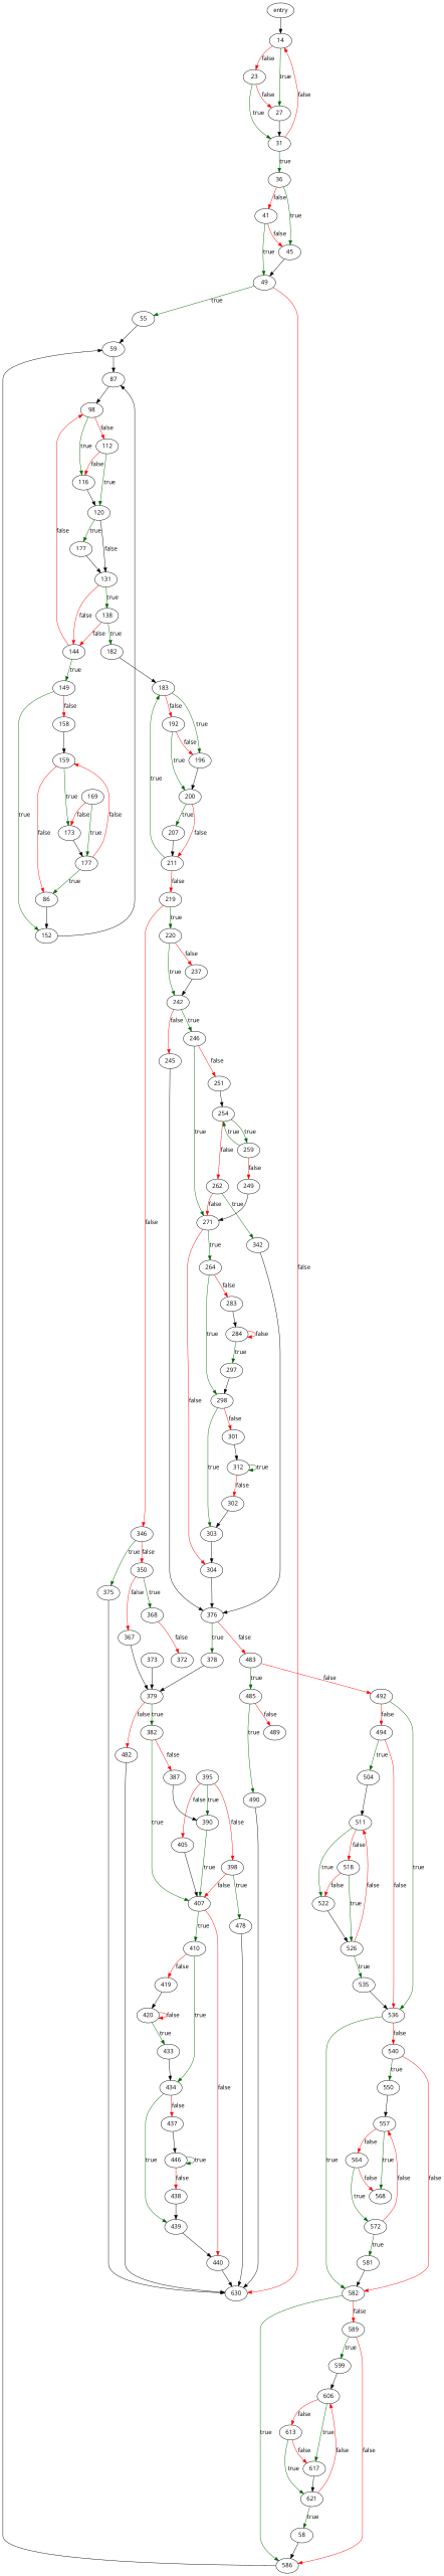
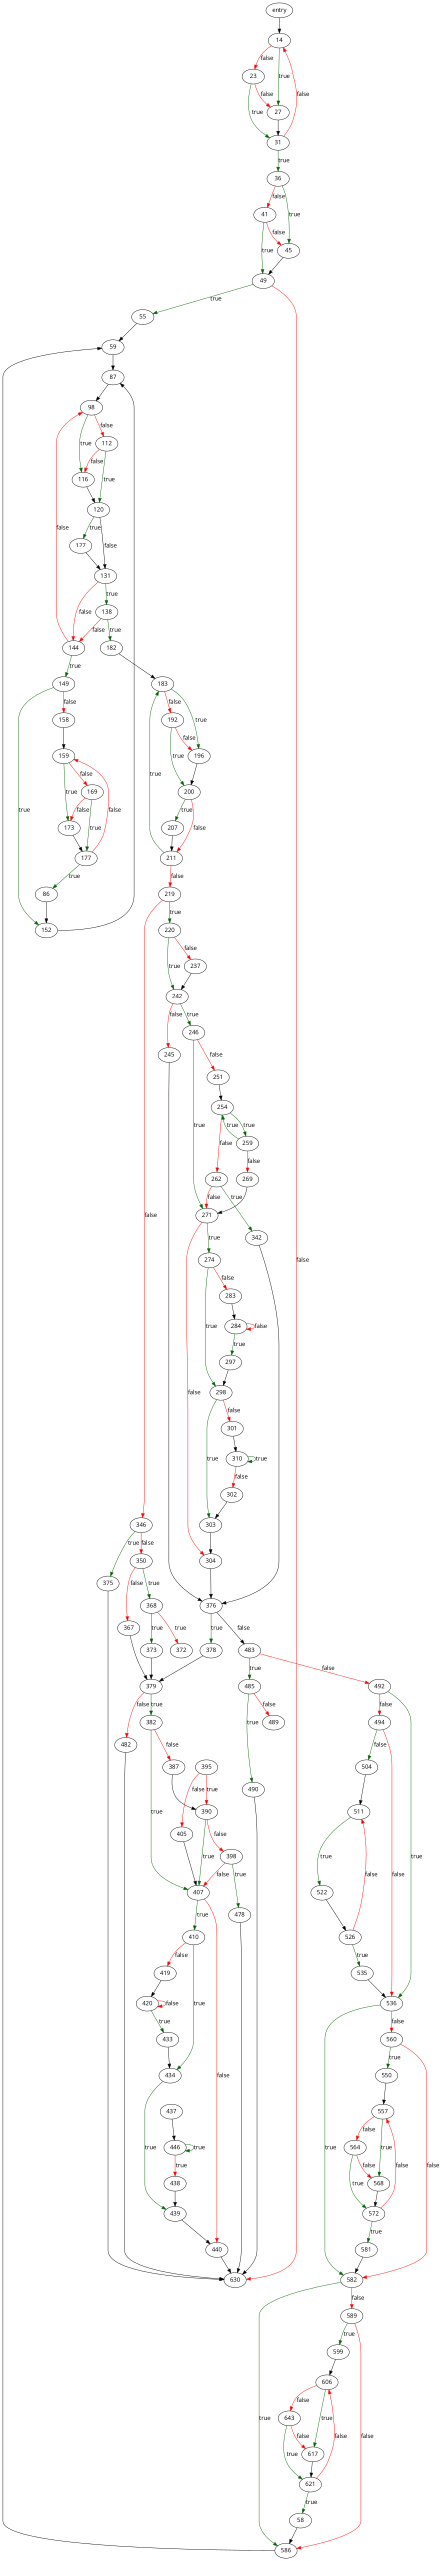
  digraph {
    fontname="Open Sans"
    node [fontname="Open Sans"]
    edge [fontname="Open Sans" color=darkgreen]
    n1 [label=entry]
    14
    23
    27
    31
    36
    41
    45
    49
    55
    630
    59
    87
    58
    586
    98
    86
    152
    112
    116
    120
    127
    131
    138
    144
    182
    149
    183
    158
    159
    169
    173
    177
    192
    196
    200
    207
    211
    219
    220
    346
    237
    242
    350
    375
    245
    246
    376
    251
    271
    378
    483
    254
-   274 [label=264]
+   274
    304
    259
    262
-   269 [label=249]
+   269
    342
    283
    298
    284
    301
    303
    297
-   310 [label=312]
+   310
    302
    367
    368
    379
    372
    373
    382
    482
    485
    492
    387
    407
    390
    410
    440
    398
    395
    405
    478
    419
    434
    420
    437
    439
    433
    446
    438
    489
    490
    494
    536
    504
-   540
+   540 [label=560]
    582
    511
-   518
    522
    526
    535
    550
    589
    557
    564
    568
    572
    581
    599
    606
-   613
+   613 [label=643]
    617
    621
    n1 -> 14 [color=""]
    14 -> 23 [color=red label=false]
    14 -> 27 [label=true]
    23 -> 27 [color=red label=false]
    23 -> 31 [label=true]
    27 -> 31 [color=""]
    31 -> 14 [color=red label=false]
    31 -> 36 [label=true]
    36 -> 41 [color=red label=false]
    36 -> 45 [label=true]
    41 -> 45 [color=red label=false]
    41 -> 49 [label=true]
    45 -> 49 [color=""]
    49 -> 55 [label=true]
    49 -> 630 [color=red label=false]
    55 -> 59 [color=""]
    59 -> 87 [color=""]
    87 -> 98 [color=""]
    58 -> 586 [color=""]
    586 -> 59 [color=""]
    98 -> 112 [color=red label=false]
    98 -> 116 [label=true]
    86 -> 152 [color=""]
    152 -> 87 [color=""]
    112 -> 116 [color=red label=false]
    112 -> 120 [label=true]
    116 -> 120 [color=""]
    120 -> 127 [label=true]
    120 -> 131 [color=black label=false]
    127 -> 131 [color=""]
    131 -> 138 [label=true]
    131 -> 144 [color=red label=false]
    138 -> 144 [color=red label=false]
    138 -> 182 [label=true]
    144 -> 98 [color=red label=false]
    144 -> 149 [label=true]
    182 -> 183 [color=""]
    149 -> 152 [label=true]
    149 -> 158 [color=red label=false]
    183 -> 192 [color=red label=false]
    183 -> 196 [label=true]
    158 -> 159 [color=""]
-   159 -> 86 [color=red label=false]
+   159 -> 169 [color=red label=false]
    159 -> 173 [label=true]
    169 -> 173 [color=red label=false]
    169 -> 177 [label=true]
    173 -> 177 [color=""]
    177 -> 86 [label=true]
    177 -> 159 [color=red label=false]
    192 -> 196 [color=red label=false]
    192 -> 200 [label=true]
    196 -> 200 [color=""]
    200 -> 207 [label=true]
    200 -> 211 [color=red label=false]
    207 -> 211 [color=""]
    211 -> 183 [label=true]
    211 -> 219 [color=red label=false]
    219 -> 220 [label=true]
    219 -> 346 [color=red label=false]
    220 -> 237 [color=red label=false]
    220 -> 242 [label=true]
    346 -> 350 [color=red label=false]
    346 -> 375 [label=true]
    237 -> 242 [color=""]
    242 -> 245 [color=red label=false]
    242 -> 246 [label=true]
    350 -> 367 [color=red label=false]
    350 -> 368 [label=true]
    375 -> 630 [color=""]
    245 -> 376 [color=""]
    246 -> 251 [color=red label=false]
    246 -> 271 [label=true]
    376 -> 378 [label=true]
-   376 -> 483 [color=red label=false]
+   376 -> 483 [color=black label=false]
    251 -> 254 [color=""]
    271 -> 274 [label=true]
    271 -> 304 [color=red label=false]
    378 -> 379 [color=""]
    483 -> 485 [label=true]
    483 -> 492 [color=red label=false]
    254 -> 259 [label=true]
    254 -> 262 [color=red label=false]
    274 -> 283 [color=red label=false]
    274 -> 298 [label=true]
    304 -> 376 [color=""]
    259 -> 254 [label=true]
    259 -> 269 [color=red label=false]
    262 -> 271 [color=red label=false]
    262 -> 342 [label=true]
    269 -> 271 [color=""]
    342 -> 376 [color=""]
    283 -> 284 [color=""]
    298 -> 301 [color=red label=false]
    298 -> 303 [label=true]
    284 -> 284 [color=red label=false]
    284 -> 297 [label=true]
    301 -> 310 [color=""]
    303 -> 304 [color=""]
    297 -> 298 [color=""]
    310 -> 310 [label=true]
    310 -> 302 [color=red label=false]
    302 -> 303 [color=""]
    367 -> 379 [color=""]
-   368 -> 372 [color=red label=false]
+   368 -> 372 [color=red label=true]
+   368 -> 373 [label=true]
    379 -> 382 [label=true]
    379 -> 482 [color=red label=false]
    373 -> 379 [color=""]
    382 -> 387 [color=red label=false]
    382 -> 407 [label=true]
    482 -> 630 [color=""]
    485 -> 489 [color=red label=false]
    485 -> 490 [label=true]
    492 -> 494 [color=red label=false]
    492 -> 536 [label=true]
    387 -> 390 [color=""]
    407 -> 410 [label=true]
    407 -> 440 [color=red label=false]
    390 -> 407 [label=true]
-   395 -> 398 [color=red label=false]
+   390 -> 398 [color=red label=false]
    410 -> 419 [color=red label=false]
    410 -> 434 [label=true]
    440 -> 630 [color=""]
    398 -> 407 [color=red label=false]
    398 -> 478 [label=true]
-   395 -> 390 [label=true]
+   395 -> 390 [color=red label=true]
    395 -> 405 [color=red label=false]
    405 -> 407 [color=""]
    478 -> 630 [color=""]
    419 -> 420 [color=""]
-   434 -> 437 [color=red label=false]
    434 -> 439 [label=true]
    420 -> 420 [color=red label=false]
    420 -> 433 [label=true]
    437 -> 446 [color=""]
    439 -> 440 [color=""]
    433 -> 434 [color=""]
    446 -> 446 [label=true]
-   446 -> 438 [color=red label=false]
+   446 -> 438 [color=red label=true]
    438 -> 439 [color=""]
    490 -> 630 [color=""]
    494 -> 536 [color=red label=false]
-   494 -> 504 [label=true]
+   494 -> 504 [label=false]
    536 -> 540 [color=red label=false]
    536 -> 582 [label=true]
    504 -> 511 [color=""]
    540 -> 582 [color=red label=false]
    540 -> 550 [label=true]
    582 -> 586 [label=true]
    582 -> 589 [color=red label=false]
-   511 -> 518 [color=red label=false]
    511 -> 522 [label=true]
-   518 -> 522 [color=red label=false]
-   518 -> 526 [label=true]
    522 -> 526 [color=""]
    526 -> 511 [color=red label=false]
    526 -> 535 [label=true]
    535 -> 536 [color=""]
    550 -> 557 [color=""]
    589 -> 586 [color=red label=false]
    589 -> 599 [label=true]
    557 -> 564 [color=red label=false]
    557 -> 568 [label=true]
    564 -> 568 [color=red label=false]
    564 -> 572 [label=true]
+   568 -> 572 [color=""]
    572 -> 557 [color=red label=false]
    572 -> 581 [label=true]
    581 -> 582 [color=""]
    599 -> 606 [color=""]
    606 -> 613 [color=red label=false]
    606 -> 617 [label=true]
    613 -> 617 [color=red label=false]
    613 -> 621 [label=true]
    617 -> 621 [color=""]
    621 -> 58 [label=true]
    621 -> 606 [color=red label=false]
  }
